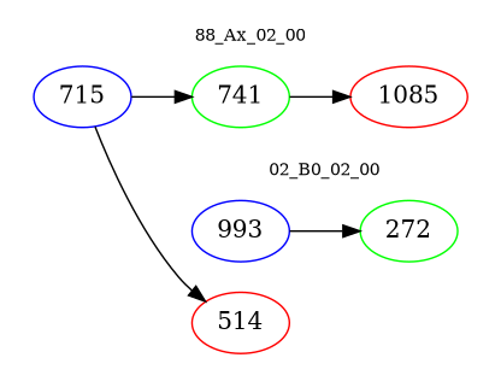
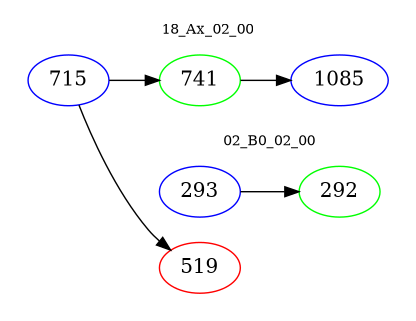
  digraph {
    rankdir=LR
    node [color=blue]
    edge [color=black]
    n1 [label=715]
    n2 [color=green label=741]
-   n3 [color=red label=1085]
-   n4 [label=993]
-   n5 [color=green label=272]
-   n6 [color=red label=514]
+   n3 [label=1085]
+   n4 [label=293]
+   n5 [color=green label=292]
+   n6 [color=red label=519]
    subgraph cluster_1 {
      color=white
      fontsize=10
-     label="88_Ax_02_00"
+     label="18_Ax_02_00"
      n1
      n2
      n3
    }
    subgraph cluster_2 {
      color=white
      fontsize=10
      label="02_B0_02_00"
      n4
      n5
      n6
    }
    n1 -> n2
    n1 -> n6
    n2 -> n3
    n4 -> n5
  }
